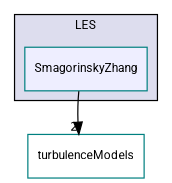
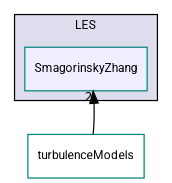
  digraph {
    compound=true
    fontname=Roboto
    node [fontname=Roboto fontsize=10 shape=box color=teal]
    n1 [fillcolor="#eeeeff" label=SmagorinskyZhang pencolor=black style=filled]
    n2 [label=turbulenceModels]
    subgraph cluster_1 {
      bgcolor="#ddddee"
      fontsize=10
      label=LES
      pencolor=black
      n1
    }
-   n1 -> n2 [headlabel=2 labeldistance=1.5 labelfontname=Helvetica labelfontsize=10 style=solid fontname=Roboto]
+   n2 -> n1 [headlabel=2 labeldistance=1.5 labelfontname=Helvetica labelfontsize=10 style=solid fontname=Roboto]
  }
